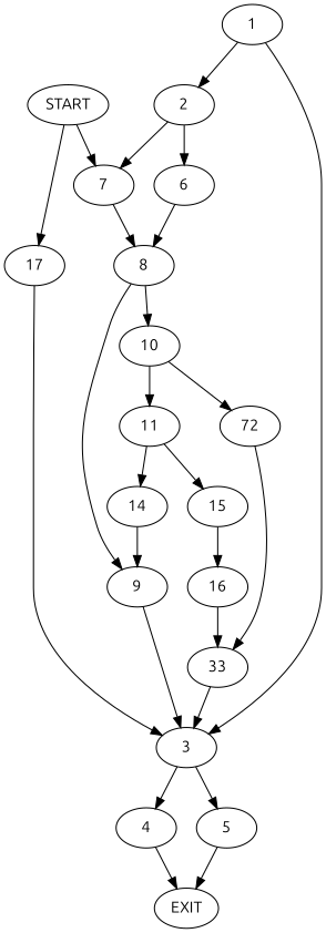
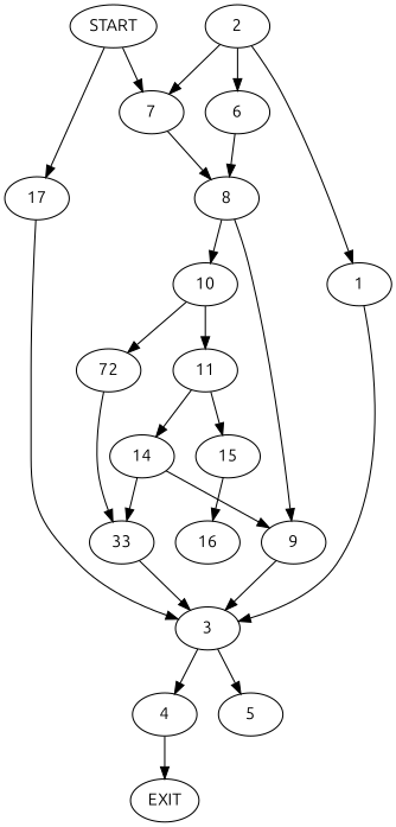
  digraph {
    fontname=Ubuntu
    node [fontname=Ubuntu]
    edge [fontname=Ubuntu]
    n1 [label=START]
    17
    7
    1
    2
    3
    n7 [label=EXIT]
    6
    4
    5
    8
    9
    10
    11
    n15 [label=72]
    14
    15
    n18 [label=33]
    16
    n1 -> 17
    n1 -> 7
    17 -> 3
    7 -> 8
-   1 -> 2
+   2 -> 1
    1 -> 3
    2 -> 7
    2 -> 6
    3 -> 4
    3 -> 5
    6 -> 8
    4 -> n7
-   5 -> n7
    8 -> 9
    8 -> 10
    9 -> 3
    10 -> 11
    10 -> n15
    11 -> 14
    11 -> 15
    n15 -> n18
    14 -> 9
    15 -> 16
    n18 -> 3
-   16 -> n18
+   14 -> n18
  }
